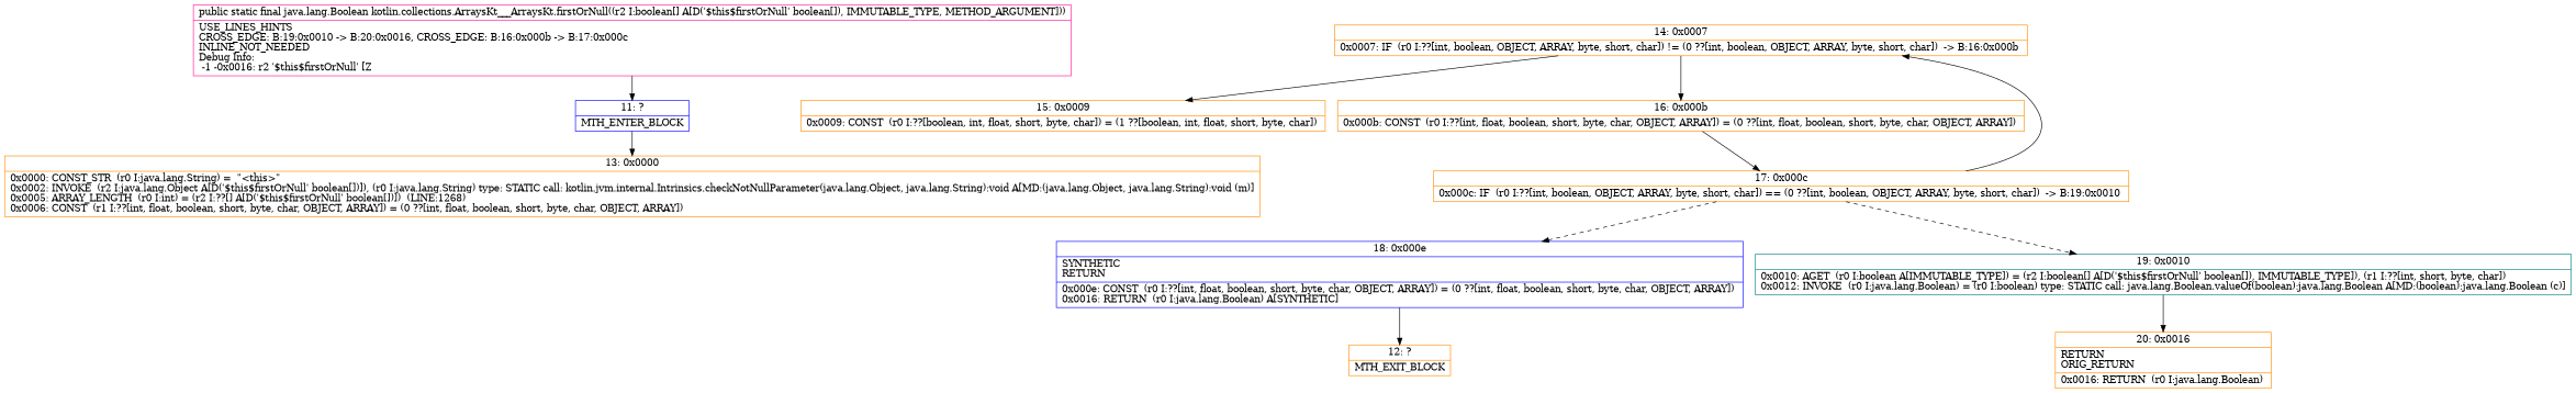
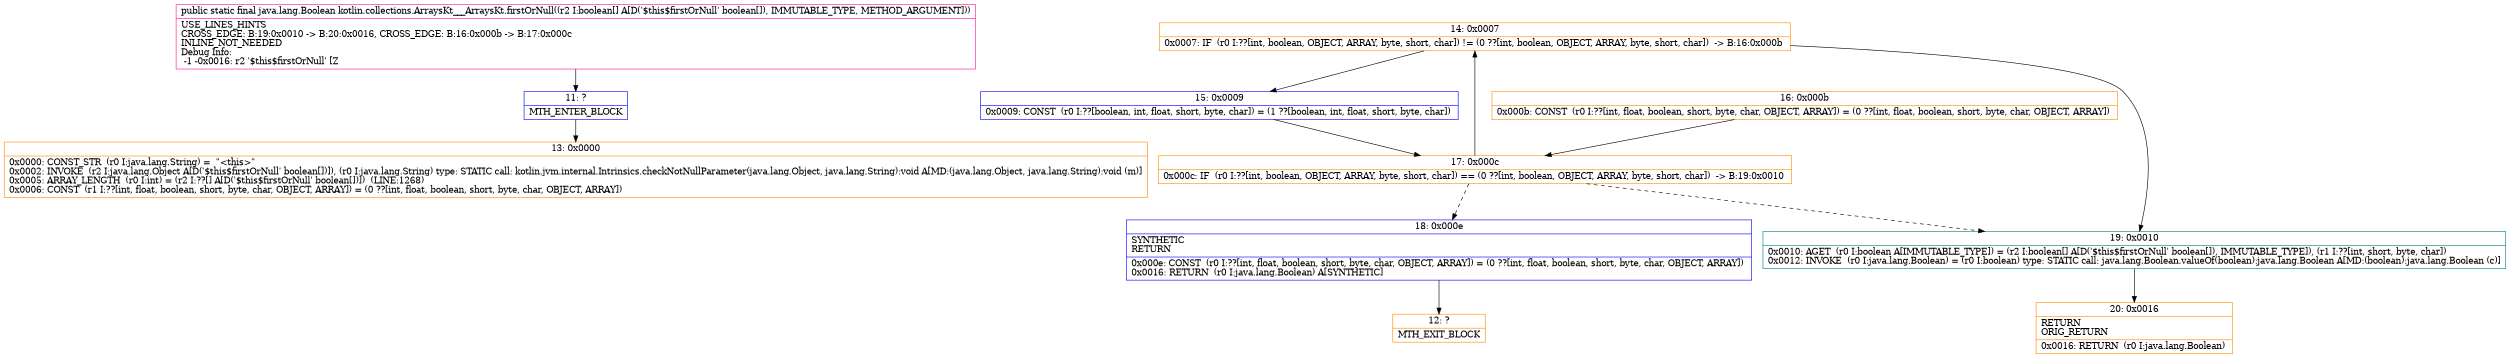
  digraph {
    node [color=darkorange shape=record]
    n1 [color=blue label="{11\:\ ?|MTH_ENTER_BLOCK\l}"]
    n2 [label="{13\:\ 0x0000|0x0000: CONST_STR  (r0 I:java.lang.String) =  \"\<this\>\" \l0x0002: INVOKE  (r2 I:java.lang.Object A[D('$this$firstOrNull' boolean[])]), (r0 I:java.lang.String) type: STATIC call: kotlin.jvm.internal.Intrinsics.checkNotNullParameter(java.lang.Object, java.lang.String):void A[MD:(java.lang.Object, java.lang.String):void (m)]\l0x0005: ARRAY_LENGTH  (r0 I:int) = (r2 I:??[] A[D('$this$firstOrNull' boolean[])])  (LINE:1268)\l0x0006: CONST  (r1 I:??[int, float, boolean, short, byte, char, OBJECT, ARRAY]) = (0 ??[int, float, boolean, short, byte, char, OBJECT, ARRAY]) \l}"]
    n3 [label="{14\:\ 0x0007|0x0007: IF  (r0 I:??[int, boolean, OBJECT, ARRAY, byte, short, char]) != (0 ??[int, boolean, OBJECT, ARRAY, byte, short, char])  \-\> B:16:0x000b \l}"]
-   n4 [label="{15\:\ 0x0009|0x0009: CONST  (r0 I:??[boolean, int, float, short, byte, char]) = (1 ??[boolean, int, float, short, byte, char]) \l}"]
+   n4 [color=blue label="{15\:\ 0x0009|0x0009: CONST  (r0 I:??[boolean, int, float, short, byte, char]) = (1 ??[boolean, int, float, short, byte, char]) \l}"]
    n5 [label="{16\:\ 0x000b|0x000b: CONST  (r0 I:??[int, float, boolean, short, byte, char, OBJECT, ARRAY]) = (0 ??[int, float, boolean, short, byte, char, OBJECT, ARRAY]) \l}"]
    n6 [label="{17\:\ 0x000c|0x000c: IF  (r0 I:??[int, boolean, OBJECT, ARRAY, byte, short, char]) == (0 ??[int, boolean, OBJECT, ARRAY, byte, short, char])  \-\> B:19:0x0010 \l}"]
    n7 [color=blue label="{18\:\ 0x000e|SYNTHETIC\lRETURN\l|0x000e: CONST  (r0 I:??[int, float, boolean, short, byte, char, OBJECT, ARRAY]) = (0 ??[int, float, boolean, short, byte, char, OBJECT, ARRAY]) \l0x0016: RETURN  (r0 I:java.lang.Boolean) A[SYNTHETIC]\l}"]
    n8 [color=teal label="{19\:\ 0x0010|0x0010: AGET  (r0 I:boolean A[IMMUTABLE_TYPE]) = (r2 I:boolean[] A[D('$this$firstOrNull' boolean[]), IMMUTABLE_TYPE]), (r1 I:??[int, short, byte, char]) \l0x0012: INVOKE  (r0 I:java.lang.Boolean) = (r0 I:boolean) type: STATIC call: java.lang.Boolean.valueOf(boolean):java.lang.Boolean A[MD:(boolean):java.lang.Boolean (c)]\l}"]
    n9 [label="{12\:\ ?|MTH_EXIT_BLOCK\l}"]
    n10 [label="{20\:\ 0x0016|RETURN\lORIG_RETURN\l|0x0016: RETURN  (r0 I:java.lang.Boolean) \l}"]
    n11 [color=deeppink label="{public static final java.lang.Boolean kotlin.collections.ArraysKt___ArraysKt.firstOrNull((r2 I:boolean[] A[D('$this$firstOrNull' boolean[]), IMMUTABLE_TYPE, METHOD_ARGUMENT]))  | USE_LINES_HINTS\lCROSS_EDGE: B:19:0x0010 \-\> B:20:0x0016, CROSS_EDGE: B:16:0x000b \-\> B:17:0x000c\lINLINE_NOT_NEEDED\lDebug Info:\l  \-1 \-0x0016: r2 '$this$firstOrNull' [Z\l}"]
    n1 -> n2
    n3 -> n4 [style=solid]
-   n3 -> n5
+   n3 -> n8
+   n4 -> n6
    n5 -> n6
    n6 -> n3
    n6 -> n7 [style=dashed]
    n6 -> n8 [style=dashed]
    n7 -> n9
    n8 -> n10
    n11 -> n1
  }
